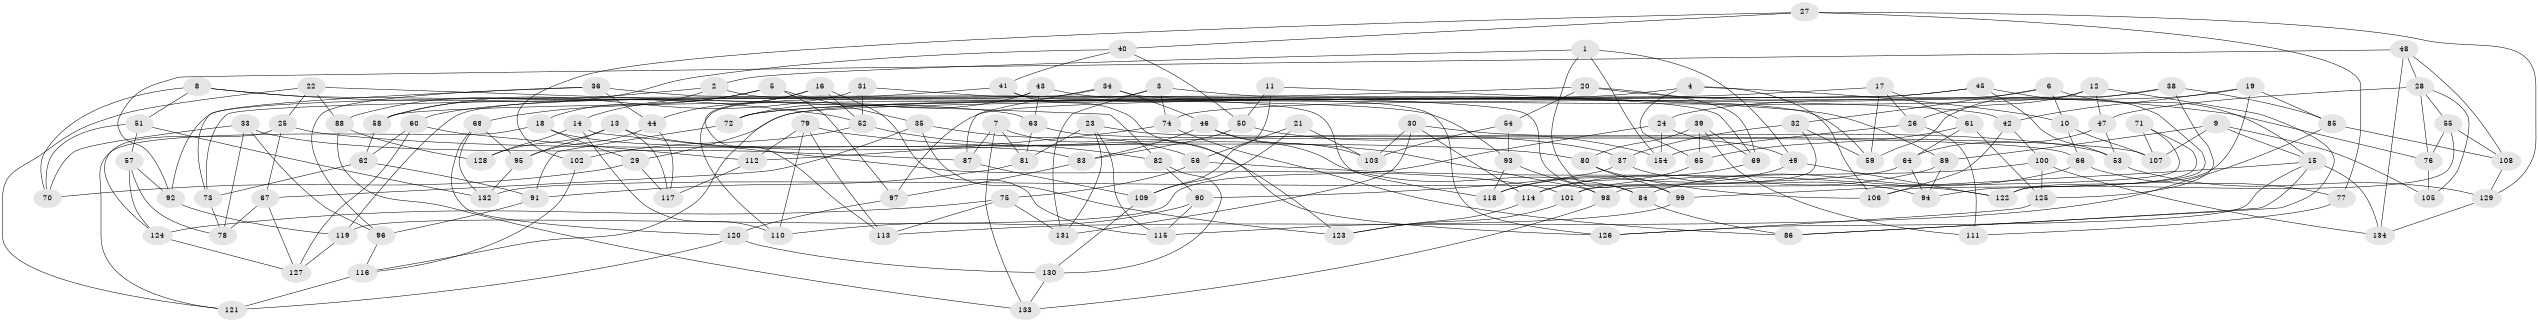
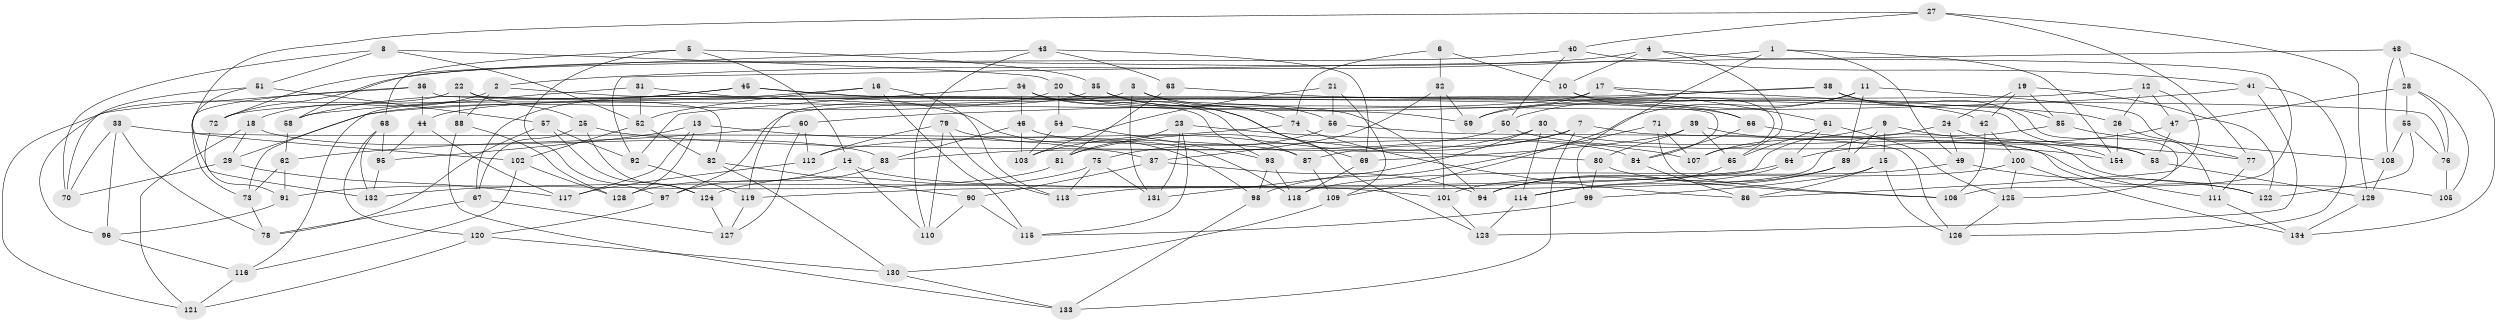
  graph {
    node [color=gray90 style=filled]
    1
    2
    49
    99
    n5 [label=154]
    18
    88
    93
    122
    118
    115
    29
    83
    121
    133
    128
    98
    3
    42
    74
    119
    131
    106
    100
    86
    112
    127
    4
    10
    65
    72
    107
    66
    114
    91
    5
    14
    35
    68
    97
    101
    110
    56
    67
    123
    95
    132
    120
    6
    15
    32
    126
    37
    59
    7
    81
    87
    109
    8
    51
    52
    63
    70
    57
    102
    82
    9
    89
    105
    71
    94
    77
    84
    11
    50
    111
    130
    12
    26
    47
    117
    53
    64
    13
    90
    16
    44
    113
    17
    61
    125
    19
    24
    85
    108
    20
    54
    69
    73
    76
    103
    78
    21
    75
    116
    22
    25
    80
    124
    23
    134
    27
    40
    129
    58
    41
    28
    55
    30
    31
    62
    33
    96
    34
    46
    92
    36
    38
    39
    60
    43
    45
    48
    79
    1 -- 2
    1 -- 49
    1 -- 99
    1 -- n5
    2 -- 18
    2 -- 88
    2 -- 93
    49 -- 122
    49 -- 118
    99 -- 115
    18 -- 29
    18 -- 83
    18 -- 121
    88 -- 133
    88 -- 128
    93 -- 118
    93 -- 98
    29 -- 70
    29 -- 117
    83 -- 97
    98 -- 133
    3 -- 42
    3 -- 74
    3 -- 119
    3 -- 131
    42 -- 106
    42 -- 100
    74 -- 86
    74 -- 112
    119 -- 127
    100 -- 101
    100 -- 125
    100 -- 134
    112 -- 117
    4 -- 106
    4 -- 10
    4 -- 65
    4 -- 72
    10 -- 107
    10 -- 66
    65 -- 114
    72 -- 91
    66 -- 77
    66 -- 84
    114 -- 123
    91 -- 96
    5 -- 14
    5 -- 35
    5 -- 68
    5 -- 97
    14 -- 128
    14 -- 101
    14 -- 110
    35 -- 56
    35 -- 67
    35 -- 123
    68 -- 95
    68 -- 132
    68 -- 120
    97 -- 120
    101 -- 123
    56 -- 122
    56 -- 75
    67 -- 127
    67 -- 78
    95 -- 132
    120 -- 121
    120 -- 130
    6 -- 74
    6 -- 10
-   6 -- 15
    6 -- 32
    15 -- 99
    15 -- 86
    15 -- 126
    32 -- 101
    32 -- 37
    32 -- 59
    37 -- 94
    37 -- 90
    7 -- 133
    7 -- 126
    7 -- 81
    7 -- 87
    81 -- 91
    87 -- 109
    109 -- 130
    8 -- 51
    8 -- 52
-   8 -- 63
+   8 -- 20
    8 -- 70
    51 -- 132
    51 -- 70
    51 -- 57
    52 -- 102
    52 -- 82
    63 -- 66
    63 -- 81
    57 -- 78
    57 -- 124
    57 -- 92
+   102 -- 128
    102 -- 116
    82 -- 130
    82 -- 90
    9 -- 107
    9 -- 15
    9 -- 89
    9 -- 105
    89 -- 114
    89 -- 94
    71 -- 98
    71 -- 106
    71 -- 107
    77 -- 111
    84 -- 86
    11 -- 109
    11 -- 89
+   11 -- 77
    11 -- 50
    50 -- n5
    50 -- 83
-   15 -- 134
+   111 -- 134
    130 -- 133
    12 -- 29
    12 -- 86
    12 -- 26
    12 -- 47
    26 -- n5
    26 -- 111
    47 -- 53
    47 -- 64
    53 -- 129
    64 -- 132
    64 -- 94
    13 -- 128
    13 -- 95
    13 -- 37
    13 -- 117
    90 -- 115
    90 -- 110
    16 -- 115
    16 -- 52
    16 -- 44
    16 -- 113
    44 -- 95
    44 -- 117
    17 -- 72
    17 -- 59
    17 -- 26
    17 -- 61
    61 -- 65
    61 -- 64
    61 -- 125
    125 -- 126
    19 -- 122
    19 -- 42
    19 -- 24
    19 -- 85
    24 -- 49
    24 -- n5
    24 -- 119
    85 -- 113
    85 -- 108
    108 -- 129
    20 -- 54
    20 -- 69
    20 -- 73
    20 -- 76
    54 -- 93
    54 -- 103
    69 -- 118
    73 -- 78
    76 -- 105
    21 -- 56
    21 -- 109
    21 -- 103
    75 -- 131
    75 -- 113
    75 -- 124
    116 -- 121
    22 -- 88
    22 -- 121
    22 -- 82
    22 -- 25
    25 -- 67
    25 -- 80
    25 -- 124
    80 -- 99
    80 -- 106
    124 -- 127
    23 -- 115
    23 -- 131
    23 -- 107
    23 -- 81
    27 -- 102
    27 -- 77
    27 -- 40
    27 -- 129
    40 -- 50
    40 -- 58
    40 -- 41
    129 -- 134
    58 -- 62
    41 -- 123
    41 -- 126
    41 -- 60
    28 -- 105
    28 -- 47
    28 -- 76
    28 -- 55
    55 -- 122
    55 -- 108
    55 -- 76
    30 -- 131
    30 -- 114
    30 -- 53
    30 -- 103
    31 -- 118
    31 -- 52
    31 -- 58
    62 -- 91
    62 -- 73
    33 -- 87
    33 -- 70
    33 -- 78
    33 -- 96
    96 -- 116
    34 -- 59
    34 -- 87
    34 -- 46
    34 -- 92
    46 -- 83
    46 -- 84
    46 -- 103
    92 -- 119
    36 -- 84
    36 -- 44
    36 -- 73
    36 -- 96
    38 -- 97
    38 -- 59
    38 -- 125
    38 -- 85
    39 -- 65
    39 -- 111
    39 -- 69
    39 -- 80
    60 -- 112
    60 -- 127
    60 -- 62
    43 -- 72
    43 -- 110
    43 -- 63
    43 -- 69
    45 -- 94
    45 -- 53
    45 -- 116
    45 -- 58
    48 -- 108
    48 -- 134
    48 -- 28
    48 -- 92
    79 -- 98
    79 -- 112
    79 -- 110
    79 -- 113
  }
